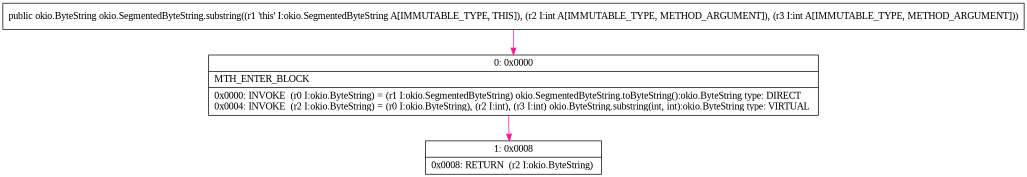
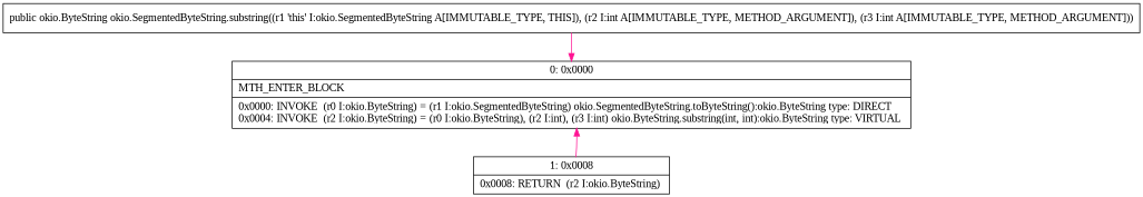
  digraph {
    fontname="Liberation Serif"
    node [shape=record fontname="Liberation Serif"]
    edge [color=deeppink fontname="Liberation Serif"]
    n1 [label="{0\:\ 0x0000|MTH_ENTER_BLOCK\l|0x0000: INVOKE  (r0 I:okio.ByteString) = (r1 I:okio.SegmentedByteString) okio.SegmentedByteString.toByteString():okio.ByteString type: DIRECT \l0x0004: INVOKE  (r2 I:okio.ByteString) = (r0 I:okio.ByteString), (r2 I:int), (r3 I:int) okio.ByteString.substring(int, int):okio.ByteString type: VIRTUAL \l}"]
    n2 [label="{1\:\ 0x0008|0x0008: RETURN  (r2 I:okio.ByteString) \l}"]
    n3 [label="{public okio.ByteString okio.SegmentedByteString.substring((r1 'this' I:okio.SegmentedByteString A[IMMUTABLE_TYPE, THIS]), (r2 I:int A[IMMUTABLE_TYPE, METHOD_ARGUMENT]), (r3 I:int A[IMMUTABLE_TYPE, METHOD_ARGUMENT])) }"]
-   n1 -> n2
+   n2 -> n1
    n3 -> n1
  }
